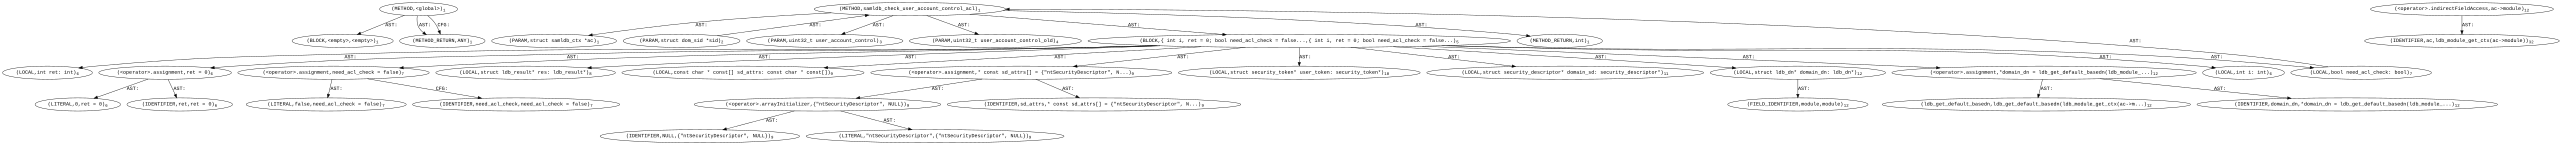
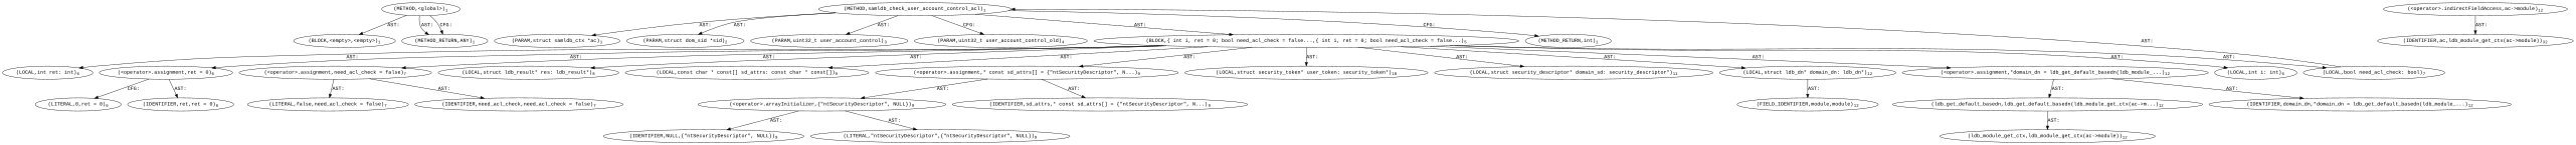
  digraph {
    fontname="Liberation Mono"
    node [fontname="Liberation Mono"]
    edge [fontname="Liberation Mono"]
    n1 [label=<(METHOD,&lt;global&gt;)<SUB>1</SUB>>]
    n2 [label=<(BLOCK,&lt;empty&gt;,&lt;empty&gt;)<SUB>1</SUB>>]
    n3 [label=<(METHOD_RETURN,ANY)<SUB>1</SUB>>]
    n4 [label=<(METHOD,samldb_check_user_account_control_acl)<SUB>1</SUB>>]
    n5 [label=<(PARAM,struct samldb_ctx *ac)<SUB>1</SUB>>]
    n6 [label=<(PARAM,struct dom_sid *sid)<SUB>2</SUB>>]
    n7 [label=<(PARAM,uint32_t user_account_control)<SUB>3</SUB>>]
    n8 [label=<(PARAM,uint32_t user_account_control_old)<SUB>4</SUB>>]
    n9 [label=<(BLOCK,{ 	int i, ret = 0; 	bool need_acl_check = false...,{ 	int i, ret = 0; 	bool need_acl_check = false...)<SUB>5</SUB>>]
    n10 [label=<(METHOD_RETURN,int)<SUB>1</SUB>>]
    n11 [label=<(LOCAL,int i: int)<SUB>6</SUB>>]
    n12 [label=<(LOCAL,int ret: int)<SUB>6</SUB>>]
    n13 [label=<(&lt;operator&gt;.assignment,ret = 0)<SUB>6</SUB>>]
    n14 [label=<(LOCAL,bool need_acl_check: bool)<SUB>7</SUB>>]
    n15 [label=<(&lt;operator&gt;.assignment,need_acl_check = false)<SUB>7</SUB>>]
    n16 [label=<(LOCAL,struct ldb_result* res: ldb_result*)<SUB>8</SUB>>]
    n17 [label=<(LOCAL,const char * const[] sd_attrs: const char * const[])<SUB>9</SUB>>]
    n18 [label=<(&lt;operator&gt;.assignment,* const sd_attrs[] = {&quot;ntSecurityDescriptor&quot;, N...)<SUB>9</SUB>>]
    n19 [label=<(LOCAL,struct security_token* user_token: security_token*)<SUB>10</SUB>>]
    n20 [label=<(LOCAL,struct security_descriptor* domain_sd: security_descriptor*)<SUB>11</SUB>>]
    n21 [label=<(LOCAL,struct ldb_dn* domain_dn: ldb_dn*)<SUB>12</SUB>>]
    n22 [label=<(&lt;operator&gt;.assignment,*domain_dn = ldb_get_default_basedn(ldb_module_...)<SUB>12</SUB>>]
    n23 [label=<(IDENTIFIER,ret,ret = 0)<SUB>6</SUB>>]
    n24 [label=<(LITERAL,0,ret = 0)<SUB>6</SUB>>]
    n25 [label=<(IDENTIFIER,need_acl_check,need_acl_check = false)<SUB>7</SUB>>]
    n26 [label=<(LITERAL,false,need_acl_check = false)<SUB>7</SUB>>]
    n27 [label=<(IDENTIFIER,sd_attrs,* const sd_attrs[] = {&quot;ntSecurityDescriptor&quot;, N...)<SUB>9</SUB>>]
    n28 [label=<(&lt;operator&gt;.arrayInitializer,{&quot;ntSecurityDescriptor&quot;, NULL})<SUB>9</SUB>>]
    n29 [label=<(FIELD_IDENTIFIER,module,module)<SUB>12</SUB>>]
    n30 [label=<(IDENTIFIER,domain_dn,*domain_dn = ldb_get_default_basedn(ldb_module_...)<SUB>12</SUB>>]
    n31 [label=<(ldb_get_default_basedn,ldb_get_default_basedn(ldb_module_get_ctx(ac-&gt;m...)<SUB>12</SUB>>]
    n32 [label=<(LITERAL,&quot;ntSecurityDescriptor&quot;,{&quot;ntSecurityDescriptor&quot;, NULL})<SUB>9</SUB>>]
    n33 [label=<(IDENTIFIER,NULL,{&quot;ntSecurityDescriptor&quot;, NULL})<SUB>9</SUB>>]
+   n34 [label=<(ldb_module_get_ctx,ldb_module_get_ctx(ac-&gt;module))<SUB>12</SUB>>]
    n35 [label=<(&lt;operator&gt;.indirectFieldAccess,ac-&gt;module)<SUB>12</SUB>>]
    n36 [label=<(IDENTIFIER,ac,ldb_module_get_ctx(ac-&gt;module))<SUB>32</SUB>>]
    n1 -> n2 [label="AST: "]
    n1 -> n3 [label="AST: "]
    n1 -> n3 [label="CFG: "]
    n4 -> n5 [label="AST: "]
-   n6 -> n4 [label="AST: "]
+   n4 -> n6 [label="AST: "]
    n4 -> n7 [label="AST: "]
-   n4 -> n8 [label="AST: "]
+   n4 -> n8 [label="CFG: "]
    n4 -> n9 [label="AST: "]
-   n4 -> n10 [label="AST: "]
+   n4 -> n10 [label="CFG: "]
    n9 -> n11 [label="AST: "]
    n9 -> n12 [label="AST: "]
    n9 -> n13 [label="AST: "]
    n9 -> n14 [label="AST: "]
    n9 -> n15 [label="AST: "]
    n9 -> n16 [label="AST: "]
    n9 -> n17 [label="AST: "]
    n9 -> n18 [label="AST: "]
    n9 -> n19 [label="AST: "]
    n9 -> n20 [label="AST: "]
    n9 -> n21 [label="AST: "]
    n9 -> n22 [label="AST: "]
    n13 -> n23 [label="AST: "]
-   n13 -> n24 [label="AST: "]
+   n13 -> n24 [label="CFG: "]
    n14 -> n4 [label="AST: "]
-   n15 -> n25 [label="CFG: "]
+   n15 -> n25 [label="AST: "]
    n15 -> n26 [label="AST: "]
    n18 -> n27 [label="AST: "]
    n18 -> n28 [label="AST: "]
    n21 -> n29 [label="AST: "]
    n22 -> n30 [label="AST: "]
    n22 -> n31 [label="AST: "]
    n28 -> n32 [label="AST: "]
    n28 -> n33 [label="AST: "]
+   n31 -> n34 [label="AST: "]
    n35 -> n36 [label="AST: "]
  }
